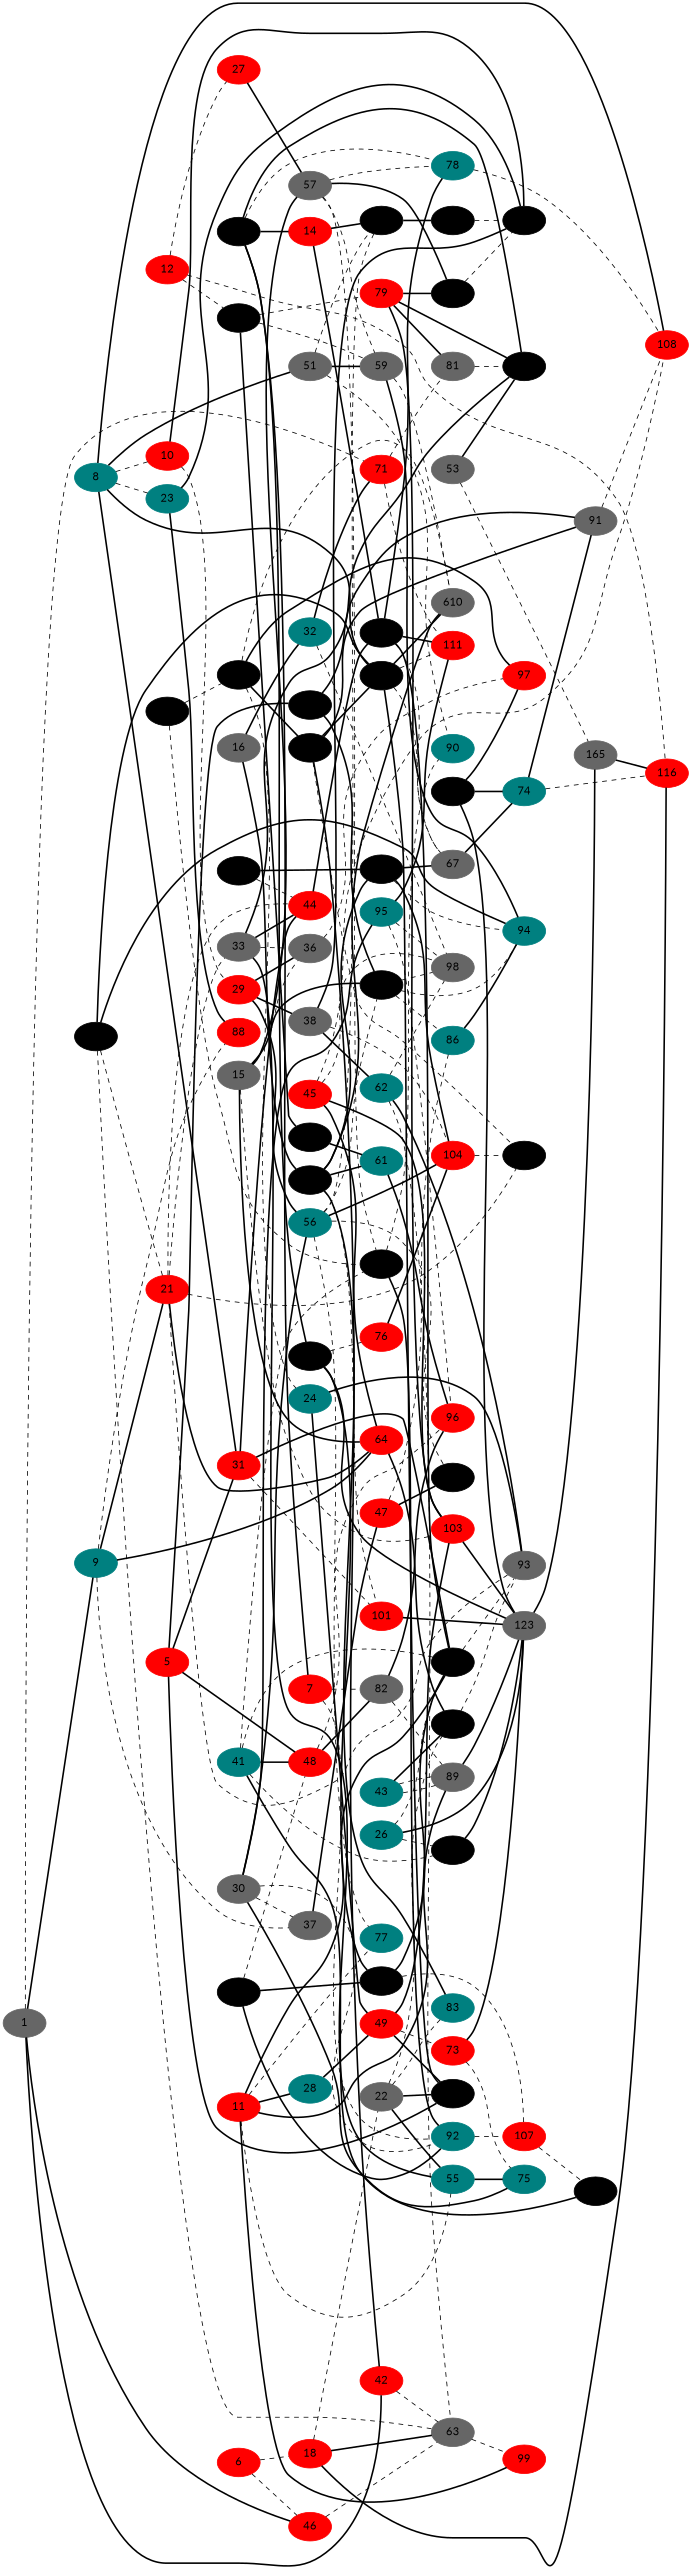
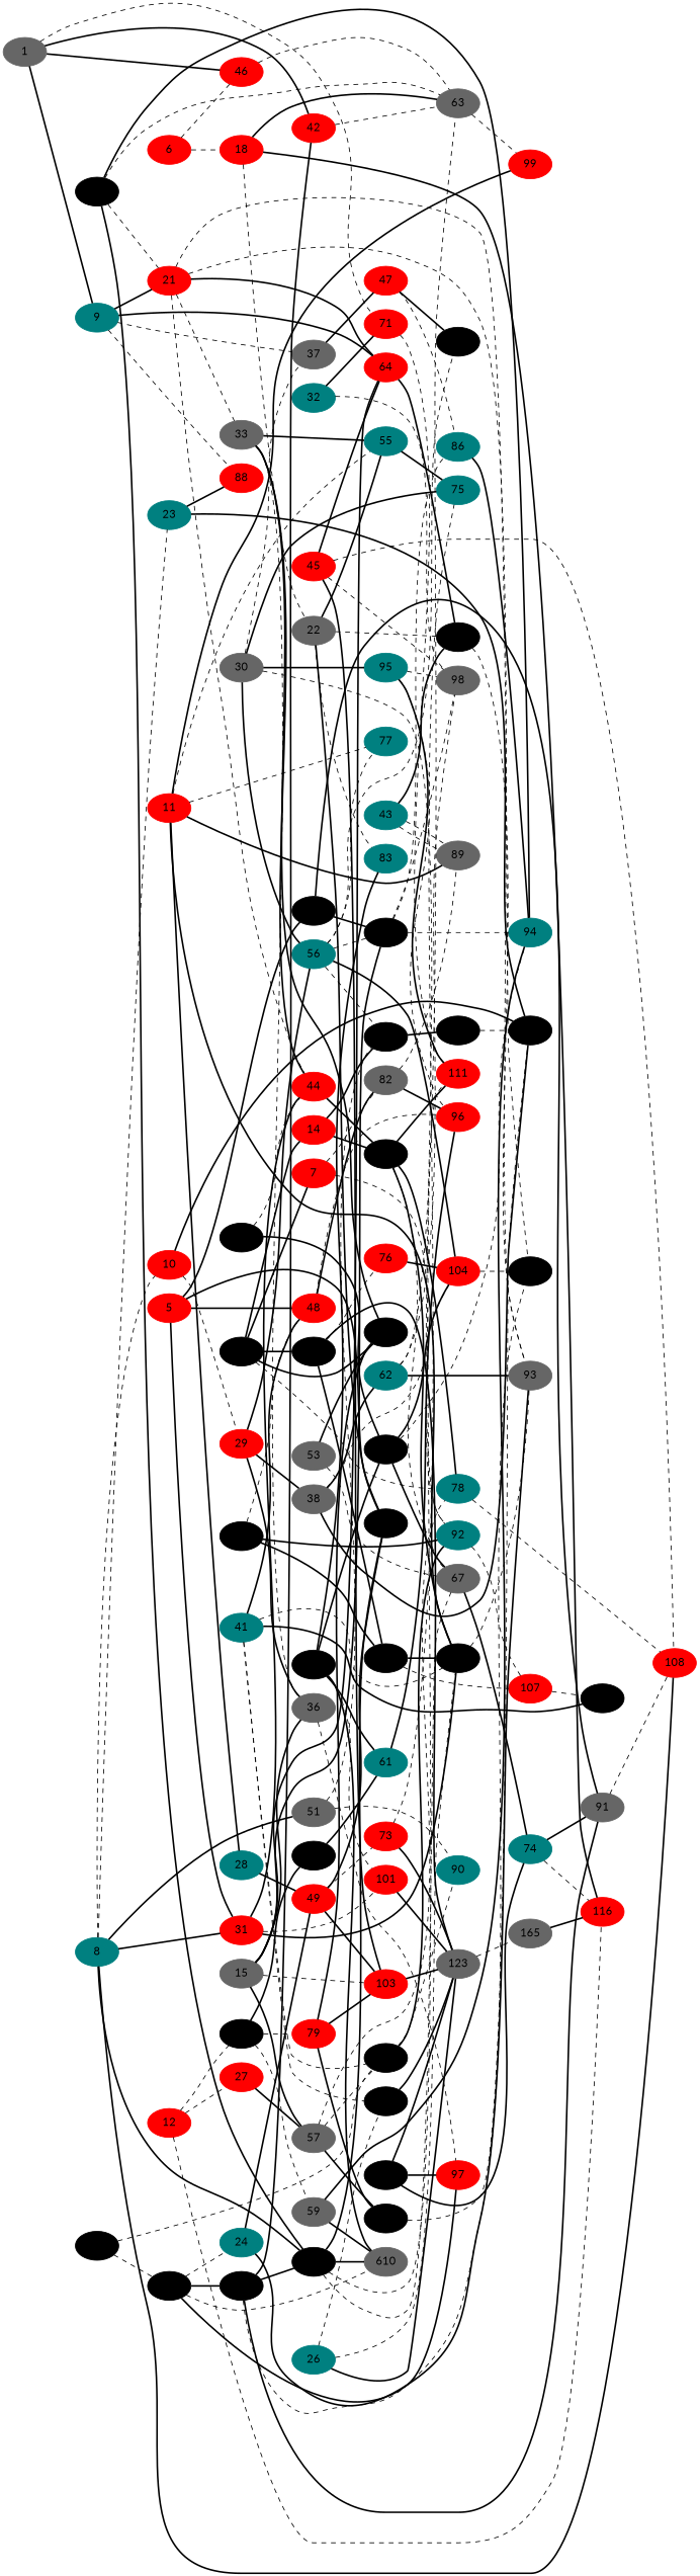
  graph {
    fontname=Lato
    rankdir=LR
    node [color=red fontname=Lato style=filled]
    edge [fontname=Lato style=bold]
    1 [color=gray40]
    9 [color=teal]
    42
    46
    71
    37 [color=gray40]
    21
    64
    88
    47
    63 [color=gray40]
    111
-   81 [color=gray40]
    2 [color=black]
    7
    14
    40 [color=black]
    78 [color=teal]
    105 [color=black]
    82 [color=gray40]
    92 [color=teal]
    60 [color=black]
    66 [color=black]
    54 [color=black]
    n25 [color=gray40 label=123]
    76
    108
    3 [color=black]
    44
    50 [color=black]
    94 [color=teal]
    67 [color=gray40]
    104
    4 [color=black]
    35 [color=black]
    33 [color=gray40]
    93 [color=gray40]
    106 [color=black]
    72 [color=black]
    n40 [color=gray40 label=610]
    99
    5
    31
    48
    58 [color=black]
    84 [color=black]
    101
    96
    85 [color=black]
    91 [color=gray40]
    6
    18
    116
    22 [color=gray40]
    89 [color=gray40]
    107
    8 [color=teal]
    10
    23 [color=teal]
    51 [color=gray40]
    29
    114 [color=black]
    59 [color=gray40]
    90 [color=teal]
    87 [color=black]
    36 [color=gray40]
    38 [color=gray40]
    56 [color=teal]
    28 [color=teal]
    11
    55 [color=teal]
    77 [color=teal]
    49
    75 [color=teal]
    13 [color=black]
    12
    27
    52 [color=black]
    79
    57 [color=gray40]
    61 [color=teal]
    103
    102 [color=black]
    70 [color=black]
    15 [color=gray40]
    97
    53 [color=gray40]
    n88 [color=gray40 label=165]
    98 [color=gray40]
    86 [color=teal]
-   16 [color=gray40]
    32 [color=teal]
    39 [color=black]
    83 [color=teal]
    17 [color=black]
    19 [color=black]
    68 [color=black]
    24 [color=teal]
    34 [color=black]
    45
    73
    25 [color=black]
    26 [color=teal]
    100 [color=black]
    62 [color=teal]
    109 [color=black]
    30 [color=gray40]
    95 [color=teal]
    74 [color=teal]
    41 [color=teal]
    112 [color=black]
    43 [color=teal]
    69 [color=black]
    1 -- 9
    1 -- 42
    1 -- 46
    1 -- 71 [style=dashed]
    9 -- 37 [style=dashed]
    9 -- 21
    9 -- 64
    9 -- 88 [style=dashed]
    42 -- 63 [style=dashed]
    46 -- 63 [style=dashed]
    71 -- 111 [style=dashed]
-   71 -- 81 [style=dashed]
    37 -- 47
    21 -- 64
    21 -- 44 [style=dashed]
    21 -- 33 [style=dashed]
    21 -- 93 [style=dashed]
    21 -- 106 [style=dashed]
    64 -- 87
    47 -- 86 [style=dashed]
    47 -- 109
    63 -- 99 [style=dashed]
-   81 -- 105 [style=dashed]
    2 -- 7
    2 -- 14
    2 -- 40
    2 -- 78 [style=dashed]
    2 -- 105
    7 -- 82 [style=dashed]
    7 -- 92 [style=dashed]
    14 -- 60
    14 -- 66
    40 -- 54
    40 -- n25
    40 -- 76 [style=dashed]
    78 -- 108 [style=dashed]
    82 -- 96
    82 -- 89 [style=dashed]
    92 -- 107 [style=dashed]
    60 -- 111
    60 -- 78
    60 -- 67 [style=dashed]
    60 -- 84
    66 -- 70
    54 -- 84
    54 -- 107 [style=dashed]
-   n25 -- n88
+   n25 -- n88 [style=dashed]
    76 -- 104
    3 -- 44 [style=dashed]
    3 -- 50
    44 -- 60
    50 -- 94 [style=dashed]
    50 -- 67
    50 -- 104
    67 -- 74
    104 -- 106 [style=dashed]
    4 -- 21 [style=dashed]
    4 -- 63 [style=dashed]
    4 -- 94
    4 -- 35
    35 -- 111 [style=dashed]
    35 -- 67 [style=dashed]
    35 -- 72
    35 -- n40
    33 -- 105
    33 -- 44
    33 -- 36 [style=dashed]
    33 -- 55
    5 -- 72
    5 -- 31
    5 -- 48
    5 -- 58
    31 -- 44
    31 -- 84
    31 -- 101 [style=dashed]
    48 -- 82
    48 -- 96 [style=dashed]
    58 -- 85
    58 -- 91
    84 -- 93 [style=dashed]
    101 -- n25
    85 -- 94 [style=dashed]
    85 -- 98 [style=dashed]
    85 -- 86 [style=dashed]
    91 -- 108 [style=dashed]
    6 -- 46 [style=dashed]
    6 -- 18 [style=dashed]
    18 -- 63
    18 -- 116
    18 -- 22 [style=dashed]
    22 -- 72
    22 -- 87 [style=dashed]
    22 -- 55
    22 -- 83 [style=dashed]
-   89 -- n25
    107 -- 112 [style=dashed]
    8 -- 108
    8 -- 35
    8 -- 31
    8 -- 10 [style=dashed]
    8 -- 23 [style=dashed]
    8 -- 51
    10 -- 29 [style=dashed]
    10 -- 114
    23 -- 88
    23 -- 114
    51 -- 66 [style=dashed]
-   51 -- 59
    51 -- 90 [style=dashed]
    29 -- 36
    29 -- 38
    29 -- 56
    59 -- 94
-   59 -- n40 [style=dashed]
+   59 -- n40
    87 -- 93 [style=dashed]
    36 -- 97 [style=dashed]
    38 -- 104 [style=dashed]
    38 -- 114
    38 -- 62
    56 -- 66 [style=dashed]
    56 -- 104
    56 -- 85 [style=dashed]
    56 -- 77 [style=dashed]
    56 -- 109 [style=dashed]
    28 -- 49
    11 -- 99
    11 -- 84
    11 -- 89
    11 -- 28
    11 -- 55 [style=dashed]
    11 -- 77 [style=dashed]
    55 -- 75
    49 -- 72
    49 -- 103
    49 -- 73 [style=dashed]
    13 -- 59 [style=dashed]
    13 -- 52
    13 -- 79 [style=dashed]
    12 -- 116 [style=dashed]
    12 -- 13 [style=dashed]
    12 -- 27 [style=dashed]
    27 -- 57
    52 -- 61
-   79 -- 81
    79 -- 105
    79 -- 103
    79 -- 102
    57 -- 78 [style=dashed]
-   57 -- 59 [style=dashed]
    57 -- 102
    57 -- 68 [style=dashed]
    61 -- 96
    103 -- n25
    102 -- 114 [style=dashed]
    70 -- 114 [style=dashed]
    15 -- 64
    15 -- 85
-   15 -- 36 [style=dashed]
+   15 -- 36
    15 -- 57
    15 -- 103 [style=dashed]
    53 -- 105
-   53 -- n88 [style=dashed]
+   53 -- 67 [style=dashed]
    n88 -- 116
    86 -- 94
-   16 -- 32
-   16 -- 39
    32 -- 71
    32 -- 98 [style=dashed]
    39 -- 50
    39 -- n40
    39 -- 101 [style=dashed]
    39 -- 61
    39 -- 83
    17 -- 19 [style=dashed]
    17 -- 68 [style=dashed]
    19 -- n40 [style=dashed]
    19 -- 97
    19 -- 24 [style=dashed]
    19 -- 34
    68 -- 92
    68 -- 90 [style=dashed]
    24 -- 93
    24 -- 49
    34 -- 42
    34 -- 35
    34 -- 106 [style=dashed]
    34 -- 91
    45 -- 64
    45 -- 108 [style=dashed]
    45 -- 103
    45 -- 98 [style=dashed]
    73 -- n25
    73 -- 75 [style=dashed]
    25 -- 92
    25 -- 54
    25 -- 48 [style=dashed]
    26 -- n25
    26 -- 84 [style=dashed]
    26 -- 100 [style=dashed]
    100 -- n25
    62 -- 63 [style=dashed]
    62 -- 93
    62 -- 98 [style=dashed]
    30 -- 37 [style=dashed]
    30 -- 92 [style=dashed]
    30 -- 56
    30 -- 75
    30 -- 95
    95 -- 111
    95 -- 96 [style=dashed]
    95 -- 98 [style=dashed]
    74 -- 91
    74 -- 116 [style=dashed]
    41 -- 48
    41 -- 84 [style=dashed]
    41 -- 68 [style=dashed]
    41 -- 100 [style=dashed]
    41 -- 112
    43 -- 89 [style=dashed]
    43 -- 89 [style=dashed]
    43 -- 87
    69 -- n25
    69 -- 97
    69 -- 74
  }
